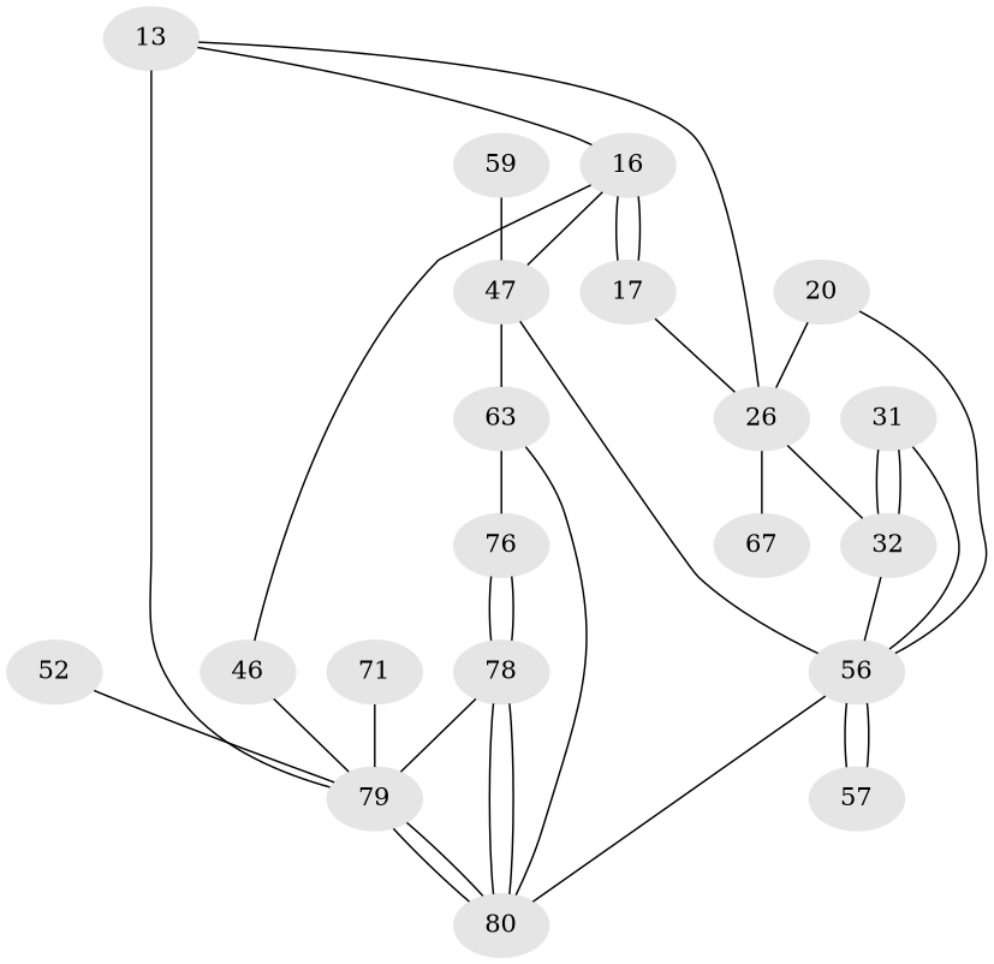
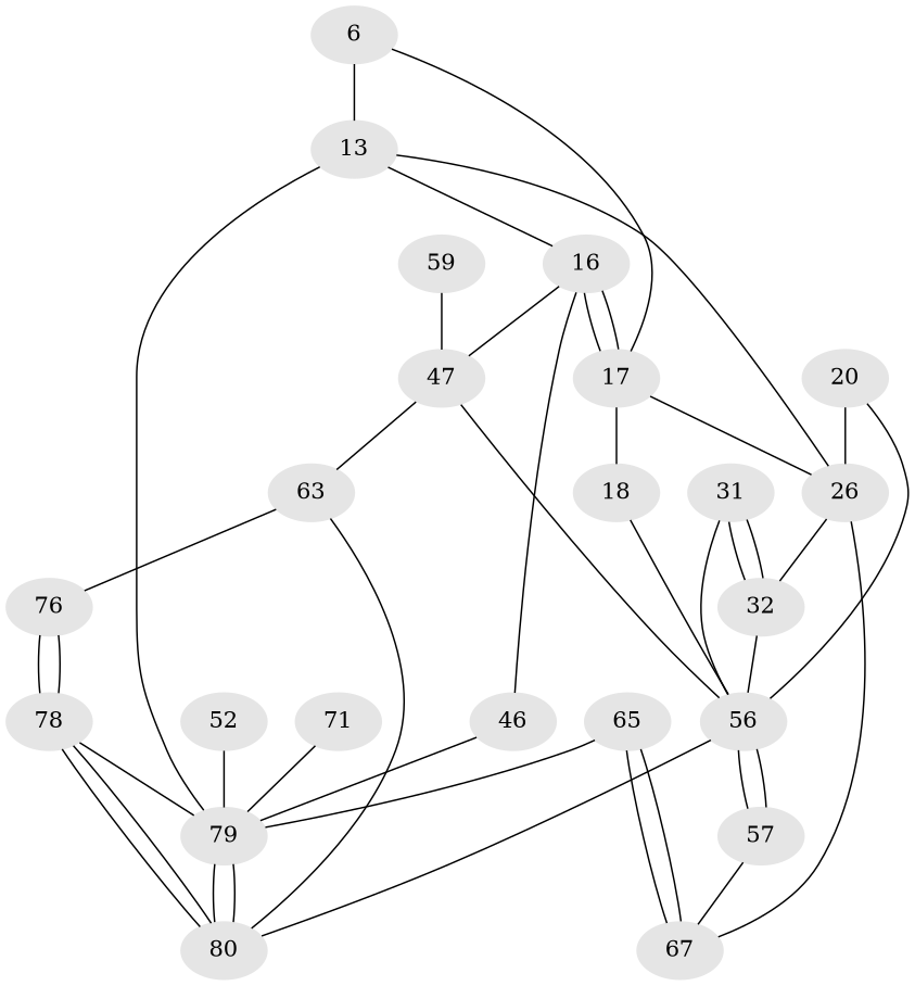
  graph {
    node [color=gray90 style=filled]
    13 [super="+11"]
+   6
    17 [super="+9"]
    16 [super="+15+14+12"]
    26 [super="+3+19"]
    79 [super="+77+75+66+68"]
+   18
    46 [super="+41+36"]
    47 [super="+44+33+30+38+35"]
    32 [super="+25+24"]
    67 [super="+55"]
    80 [super="+73+72"]
    56 [super="+45+40"]
    63 [super="+60"]
    57 [super="+53"]
    20
    31 [super="+29"]
    n18 [label=59]
    76 [super="+74+59"]
    52
    78
+   65
    71 [super="+69+62"]
    13 -- 16
    13 -- 26
    13 -- 79 [weight=3]
+   6 -- 13 [weight=2]
+   6 -- 17
    17 -- 26
+   17 -- 18 [weight=2]
    16 -- 17 [weight=2]
    16 -- 17
    16 -- 46
    16 -- 47
    26 -- 32 [weight=2]
    26 -- 67
    79 -- 80 [weight=2]
    79 -- 80
+   18 -- 56
    46 -- 79 [weight=2]
    47 -- 56 [weight=2]
    47 -- 63
    32 -- 56
    56 -- 80
    56 -- 57 [weight=2]
    56 -- 57
    63 -- 80
    63 -- 76 [weight=2]
+   57 -- 67 [weight=2]
    20 -- 26 [weight=2]
    20 -- 56
    31 -- 32 [weight=3]
    31 -- 32
    31 -- 56
    n18 -- 47 [weight=3]
    76 -- 78
    76 -- 78
    52 -- 79 [weight=3]
    78 -- 79 [weight=2]
    78 -- 80 [weight=2]
    78 -- 80
+   65 -- 79
+   65 -- 67 [weight=2]
+   65 -- 67
    71 -- 79 [weight=5]
  }
